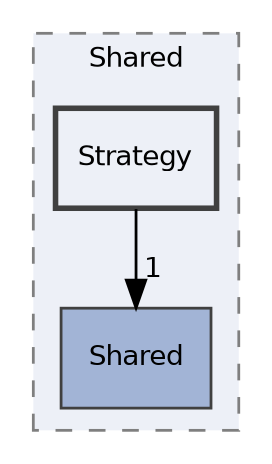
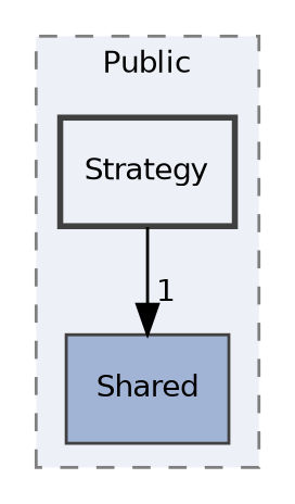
  digraph {
    compound=true
    node [color=grey25 fontname=Helvetica fontsize=10 shape=box]
    n1 [fillcolor="#a2b4d6" label=Shared style="filled,"]
    n2 [fillcolor="#edf0f7" label=Strategy style="filled,bold,"]
    subgraph cluster_1 {
      bgcolor="#edf0f7"
      fontname=Helvetica
      fontsize=10
-     label=Shared
+     label=Public
      pencolor=grey50
      style="filled,dashed,"
      n1
      n2
    }
    n2 -> n1 [fontname=Helvetica fontsize=10 headlabel=1 labeldistance=1.5 labelfontname=Helvetica labelfontsize=10]
  }
